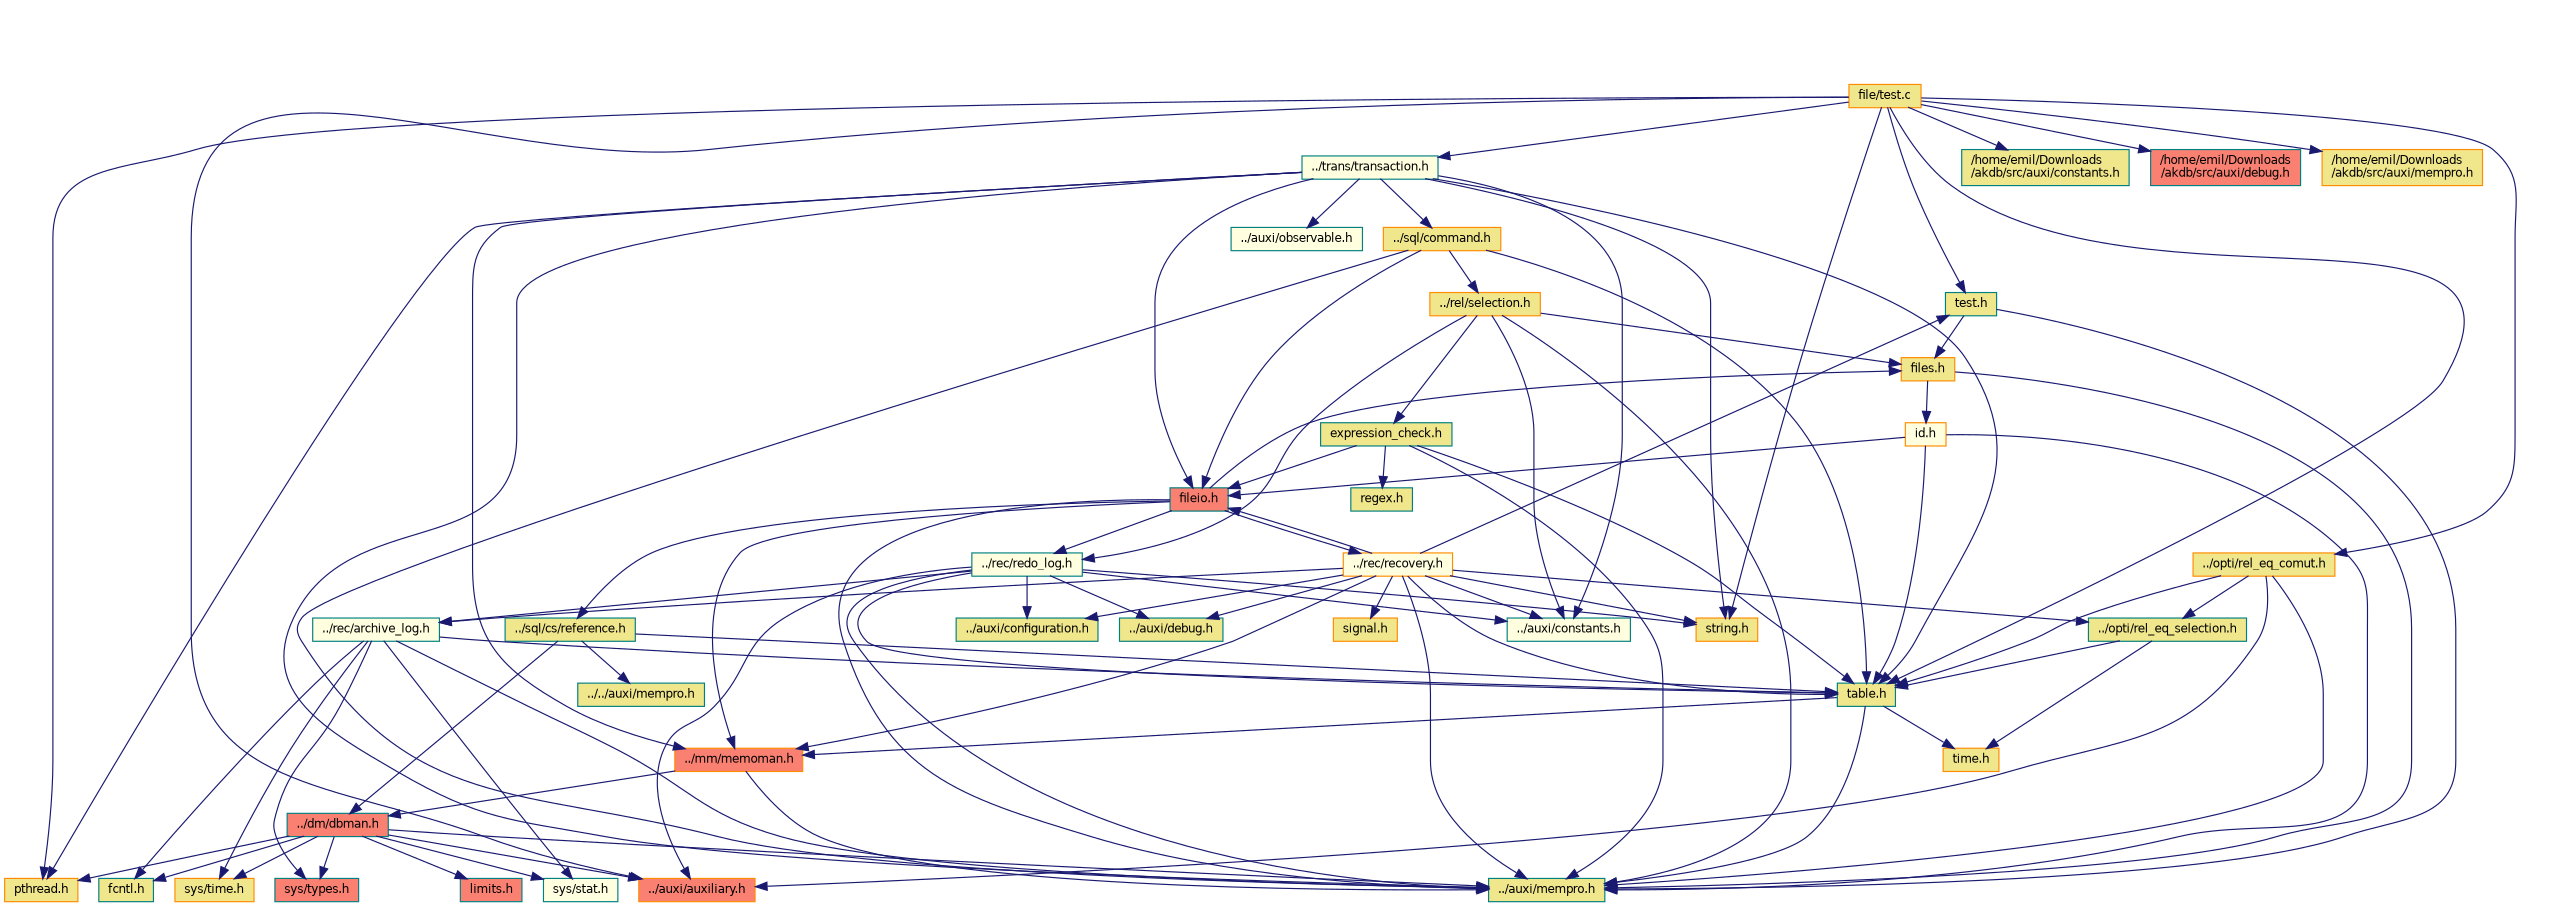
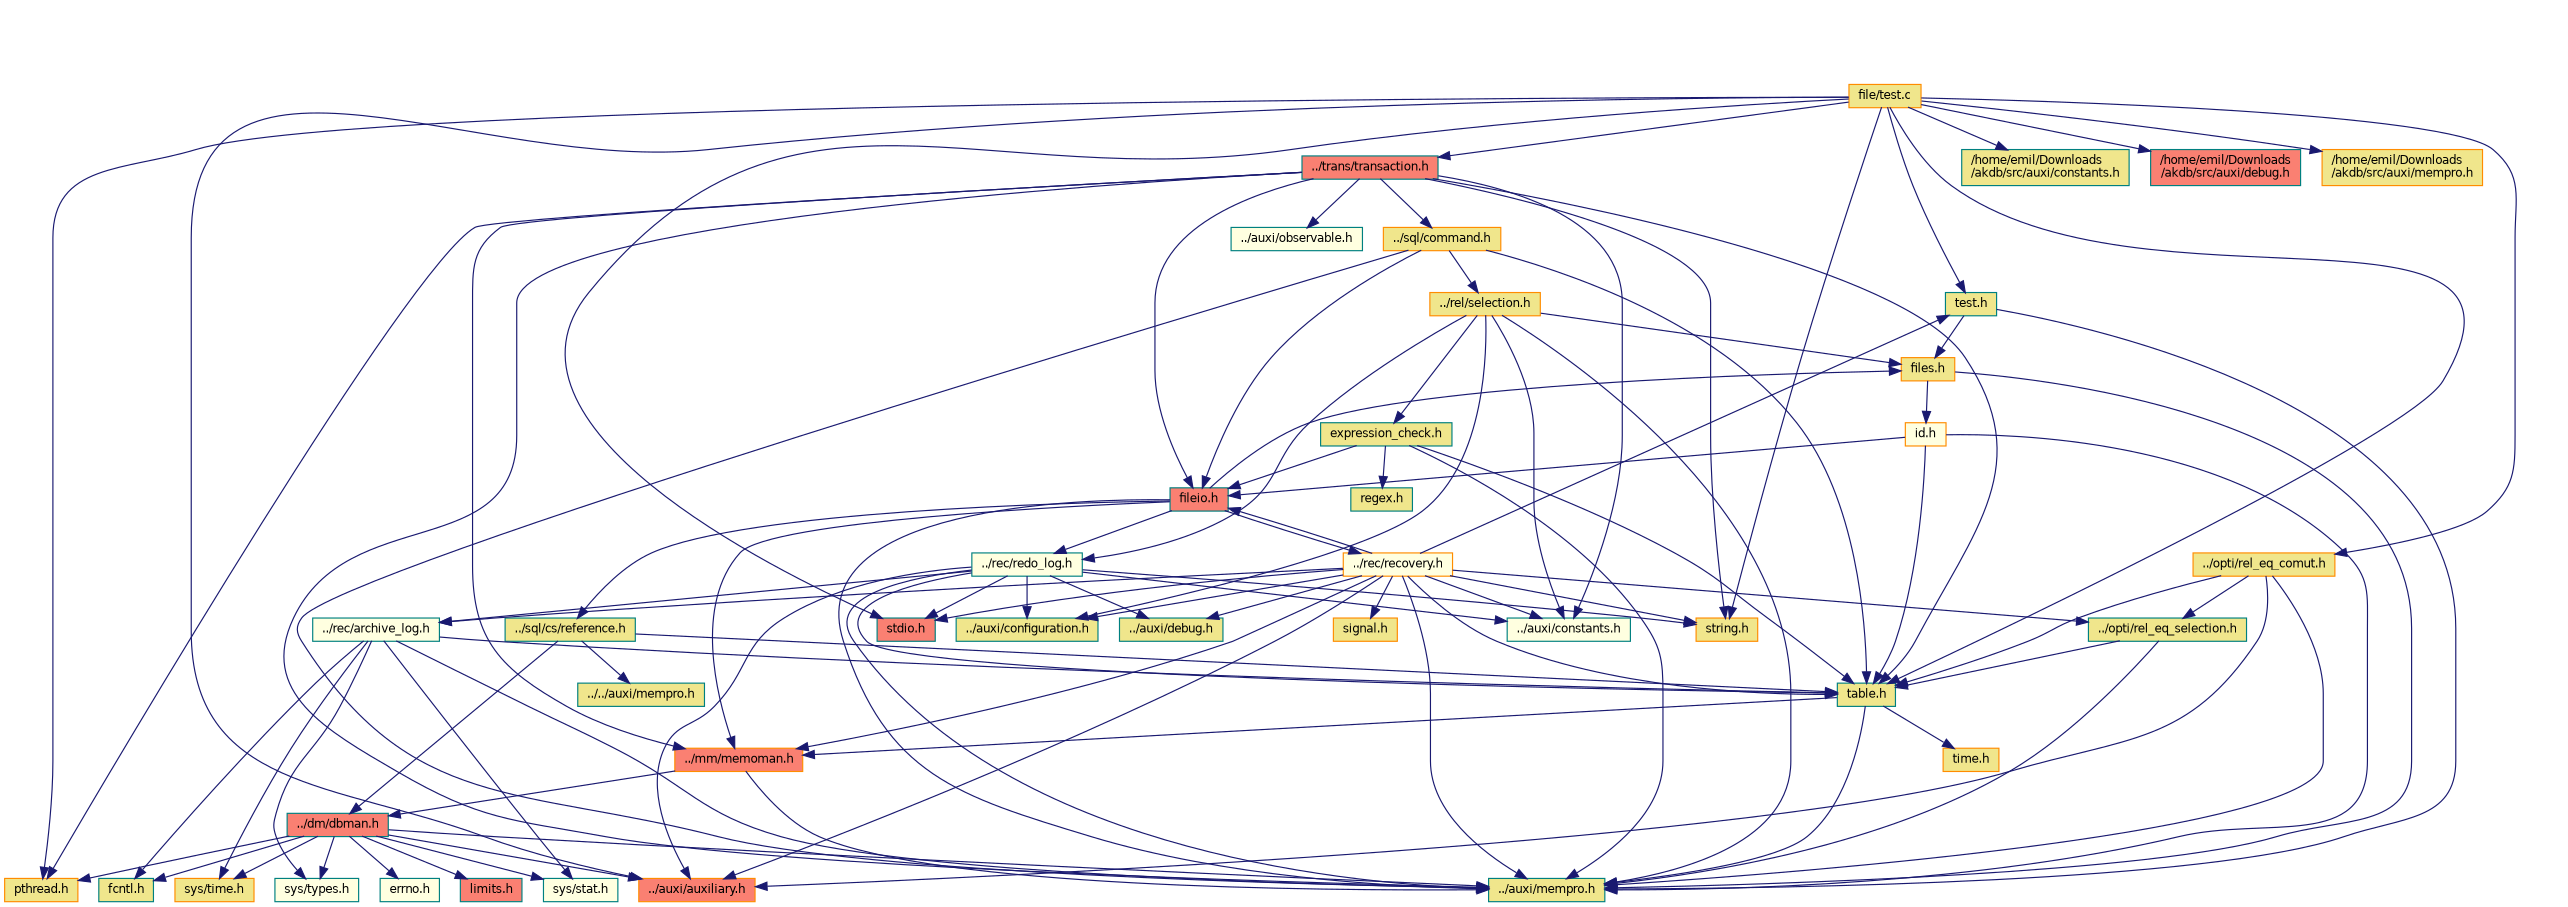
  digraph {
    node [color=teal fillcolor=khaki fontname=Helvetica fontsize=10 shape=record style=filled]
    edge [color=midnightblue fontname=Helvetica fontsize=10 labelfontname=Helvetica labelfontsize=10 style=solid]
    n1 [color=darkorange fontcolor=black height=0.2 label="file/test.c" width=0.4]
    n2 [color=darkorange height=0.2 label="pthread.h" width=0.4]
+   n3 [fillcolor=salmon height=0.2 label="stdio.h" width=0.4]
    n4 [height=0.2 label="test.h" width=0.4]
    n5 [height=0.2 label="table.h" width=0.4]
    n6 [color=darkorange fillcolor=salmon height=0.2 label="../auxi/auxiliary.h" width=0.4]
    n7 [color=darkorange height=0.2 label="string.h" width=0.4]
-   n8 [fillcolor=lightyellow height=0.2 label="../trans/transaction.h" width=0.4]
+   n8 [fillcolor=salmon height=0.2 label="../trans/transaction.h" width=0.4]
    n9 [height=0.2 label="/home/emil/Downloads\l/akdb/src/auxi/constants.h" width=0.4]
    n10 [fillcolor=salmon height=0.2 label="/home/emil/Downloads\l/akdb/src/auxi/debug.h" width=0.4]
    n11 [color=darkorange height=0.2 label="/home/emil/Downloads\l/akdb/src/auxi/mempro.h" width=0.4]
    n12 [color=darkorange height=0.2 label="../opti/rel_eq_comut.h" width=0.4]
    n13 [color=darkorange height=0.2 label="files.h" width=0.4]
    n14 [height=0.2 label="../auxi/mempro.h" width=0.4]
    n15 [color=darkorange fillcolor=salmon height=0.2 label="../mm/memoman.h" width=0.4]
    n16 [color=darkorange height=0.2 label="time.h" width=0.4]
    n17 [fillcolor=salmon height=0.2 label="fileio.h" width=0.4]
    n18 [fillcolor=lightyellow height=0.2 label="../auxi/constants.h" width=0.4]
    n19 [color=darkorange height=0.2 label="../sql/command.h" width=0.4]
    n20 [fillcolor=lightyellow height=0.2 label="../auxi/observable.h" width=0.4]
    n21 [height=0.2 label="../opti/rel_eq_selection.h" width=0.4]
    n22 [color=darkorange fillcolor=lightyellow height=0.2 label="id.h" width=0.4]
    n23 [height=0.2 label="../sql/cs/reference.h" width=0.4]
    n24 [color=darkorange fillcolor=lightyellow height=0.2 label="../rec/recovery.h" width=0.4]
    n25 [fillcolor=lightyellow height=0.2 label="../rec/redo_log.h" width=0.4]
    n26 [fillcolor=salmon height=0.2 label="../dm/dbman.h" width=0.4]
+   n27 [fillcolor=lightyellow height=0.2 label="errno.h" width=0.4]
    n28 [color=darkorange height=0.2 label="sys/time.h" width=0.4]
-   n29 [fillcolor=salmon height=0.2 label="sys/types.h" width=0.4]
+   n29 [fillcolor=lightyellow height=0.2 label="sys/types.h" width=0.4]
    n30 [fillcolor=lightyellow height=0.2 label="sys/stat.h" width=0.4]
    n31 [height=0.2 label="fcntl.h" width=0.4]
    n32 [fillcolor=salmon height=0.2 label="limits.h" width=0.4]
    n33 [height=0.2 label="../../auxi/mempro.h" width=0.4]
    n34 [height=0.2 label="../auxi/configuration.h" width=0.4]
    n35 [height=0.2 label="../auxi/debug.h" width=0.4]
    n36 [fillcolor=lightyellow height=0.2 label="../rec/archive_log.h" width=0.4]
    n37 [color=darkorange height=0.2 label="signal.h" width=0.4]
    n38 [color=darkorange height=0.2 label="../rel/selection.h" width=0.4]
    n39 [height=0.2 label="expression_check.h" width=0.4]
    n40 [height=0.2 label="regex.h" width=0.4]
    n1 -> n2
+   n1 -> n3
    n1 -> n4
    n1 -> n5
    n1 -> n6
    n1 -> n7
    n1 -> n8
    n1 -> n9
    n1 -> n10
    n1 -> n11
    n1 -> n12
    n4 -> n13
    n4 -> n14
    n5 -> n14
    n5 -> n15
    n5 -> n16
    n8 -> n2
    n8 -> n5
    n8 -> n7
    n8 -> n14
    n8 -> n15
    n8 -> n17
    n8 -> n18
    n8 -> n19
    n8 -> n20
    n12 -> n5
    n12 -> n6
    n12 -> n14
    n12 -> n21
    n13 -> n14
    n13 -> n22
    n15 -> n14
    n15 -> n26
    n17 -> n13
    n17 -> n14
    n17 -> n15
    n17 -> n23
    n17 -> n24
    n17 -> n25
    n19 -> n5
    n19 -> n14
    n19 -> n17
    n19 -> n38
    n21 -> n5
-   n21 -> n16
+   n21 -> n14
    n22 -> n5
    n22 -> n14
    n22 -> n17
    n23 -> n5
    n23 -> n26
    n23 -> n33
+   n24 -> n3
    n24 -> n4
    n24 -> n5
+   n24 -> n6
    n24 -> n7
    n24 -> n14
    n24 -> n15
    n24 -> n17
    n24 -> n18
    n24 -> n21
    n24 -> n34
    n24 -> n35
    n24 -> n36
    n24 -> n37
+   n25 -> n3
    n25 -> n5
    n25 -> n6
    n25 -> n7
    n25 -> n14
    n25 -> n18
    n25 -> n34
    n25 -> n35
    n25 -> n36
    n26 -> n2
    n26 -> n6
    n26 -> n14
+   n26 -> n27
    n26 -> n28
    n26 -> n29
    n26 -> n30
    n26 -> n31
    n26 -> n32
    n36 -> n5
    n36 -> n14
    n36 -> n28
    n36 -> n29
    n36 -> n30
    n36 -> n31
    n38 -> n13
    n38 -> n14
    n38 -> n18
    n38 -> n25
+   n38 -> n34
    n38 -> n39
    n39 -> n5
    n39 -> n14
    n39 -> n17
    n39 -> n40
  }
